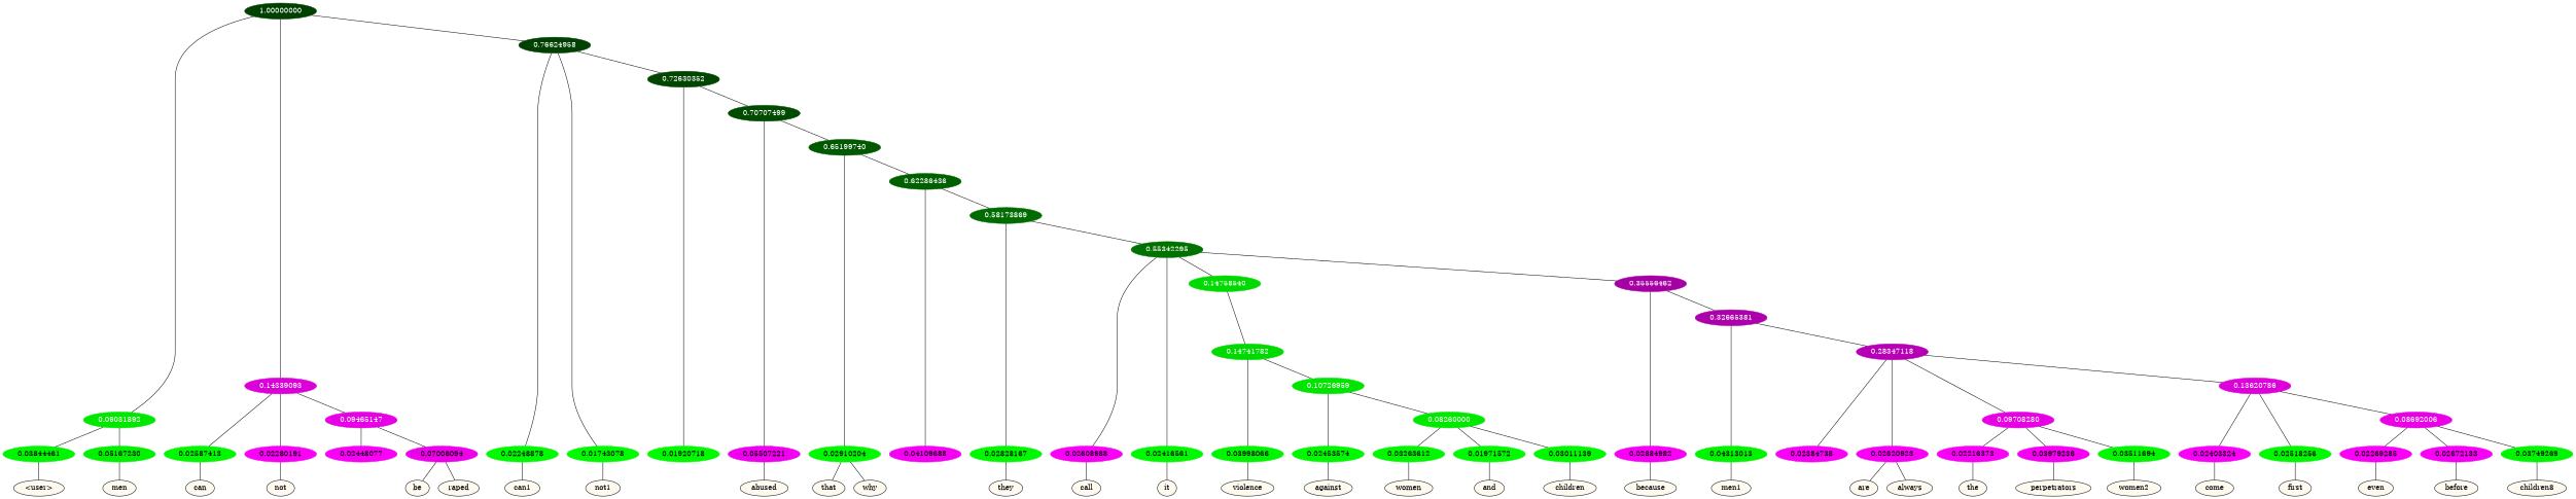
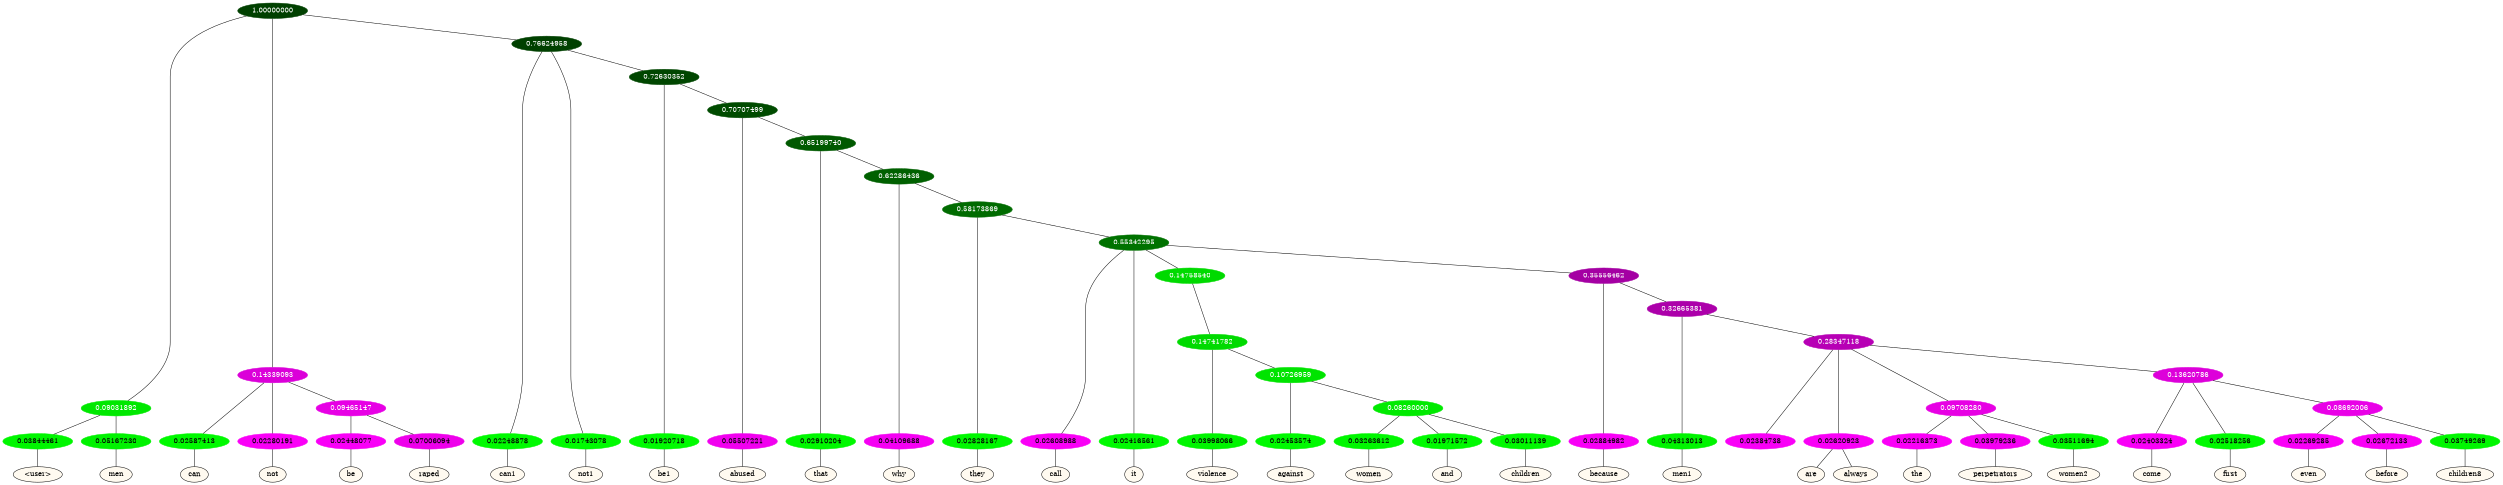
  graph {
    node [color=black format=png nodesep=0.001 ordering=out overlap_scaling=0.01 ranksep=0.001 style=filled]
    n1 [fillcolor=floralwhite height=0.15 label="\<user\>" style="filled,solid" width=0.15]
    n2 [fillcolor=floralwhite height=0.15 label=men style="filled,solid" width=0.15]
    n3 [fillcolor=floralwhite height=0.15 label=can style="filled,solid" width=0.15]
    n4 [fillcolor=floralwhite height=0.15 label=not style="filled,solid" width=0.15]
    n5 [fillcolor=floralwhite height=0.15 label=be style="filled,solid" width=0.15]
    n6 [fillcolor=floralwhite height=0.15 label=raped style="filled,solid" width=0.15]
    n7 [fillcolor=floralwhite height=0.15 label=can1 style="filled,solid" width=0.15]
    n8 [fillcolor=floralwhite height=0.15 label=not1 style="filled,solid" width=0.15]
+   n9 [fillcolor=floralwhite height=0.15 label=be1 style="filled,solid" width=0.15]
    n10 [fillcolor=floralwhite height=0.15 label=abused style="filled,solid" width=0.15]
    n11 [fillcolor=floralwhite height=0.15 label=that style="filled,solid" width=0.15]
    n12 [fillcolor=floralwhite height=0.15 label=why style="filled,solid" width=0.15]
    n13 [fillcolor=floralwhite height=0.15 label=they style="filled,solid" width=0.15]
    n14 [fillcolor=floralwhite height=0.15 label=call style="filled,solid" width=0.15]
    n15 [fillcolor=floralwhite height=0.15 label=it style="filled,solid" width=0.15]
    n16 [fillcolor=floralwhite height=0.15 label=violence style="filled,solid" width=0.15]
    n17 [fillcolor=floralwhite height=0.15 label=against style="filled,solid" width=0.15]
    n18 [fillcolor=floralwhite height=0.15 label=women style="filled,solid" width=0.15]
    n19 [fillcolor=floralwhite height=0.15 label=and style="filled,solid" width=0.15]
    n20 [fillcolor=floralwhite height=0.15 label=children style="filled,solid" width=0.15]
    n21 [fillcolor=floralwhite height=0.15 label=because style="filled,solid" width=0.15]
    n22 [fillcolor=floralwhite height=0.15 label=men1 style="filled,solid" width=0.15]
    n23 [fillcolor=floralwhite height=0.15 label=are style="filled,solid" width=0.15]
    n24 [fillcolor=floralwhite height=0.15 label=always style="filled,solid" width=0.15]
    n25 [fillcolor=floralwhite height=0.15 label=the style="filled,solid" width=0.15]
    n26 [fillcolor=floralwhite height=0.15 label=perpetrators style="filled,solid" width=0.15]
    n27 [fillcolor=floralwhite height=0.15 label=women2 style="filled,solid" width=0.15]
    n28 [fillcolor=floralwhite height=0.15 label=come style="filled,solid" width=0.15]
    n29 [fillcolor=floralwhite height=0.15 label=first style="filled,solid" width=0.15]
    n30 [fillcolor=floralwhite height=0.15 label=even style="filled,solid" width=0.15]
    n31 [fillcolor=floralwhite height=0.15 label=before style="filled,solid" width=0.15]
    n32 [fillcolor=floralwhite height=0.15 label=children8 style="filled,solid" width=0.15]
    n33 [color="0.334 1.000 0.962" fontcolor=black height=0.15 label=0.03844461 width=0.15]
    n34 [color="0.334 1.000 0.948" fontcolor=black height=0.15 label=0.05167230 width=0.15]
    n35 [color="0.334 1.000 0.974" fontcolor=black height=0.15 label=0.02587413 width=0.15]
    n36 [color="0.835 1.000 0.977" fontcolor=black height=0.15 label=0.02280191 width=0.15]
    n37 [color="0.835 1.000 0.976" fontcolor=black height=0.15 label=0.02448077 width=0.15]
    n38 [color="0.835 1.000 0.930" fontcolor=black height=0.15 label=0.07006094 width=0.15]
    n39 [color="0.334 1.000 0.978" fontcolor=black height=0.15 label=0.02248878 width=0.15]
    n40 [color="0.334 1.000 0.983" fontcolor=black height=0.15 label=0.01743078 width=0.15]
    n41 [color="0.334 1.000 0.981" fontcolor=black height=0.15 label=0.01920718 width=0.15]
    n42 [color="0.835 1.000 0.945" fontcolor=black height=0.15 label=0.05507221 width=0.15]
    n43 [color="0.334 1.000 0.971" fontcolor=black height=0.15 label=0.02910204 width=0.15]
    n44 [color="0.835 1.000 0.959" fontcolor=black height=0.15 label=0.04109688 width=0.15]
    n45 [color="0.334 1.000 0.972" fontcolor=black height=0.15 label=0.02828167 width=0.15]
    n46 [color="0.835 1.000 0.974" fontcolor=black height=0.15 label=0.02608988 width=0.15]
    n47 [color="0.334 1.000 0.976" fontcolor=black height=0.15 label=0.02416561 width=0.15]
    n48 [color="0.334 1.000 0.960" fontcolor=black height=0.15 label=0.03998066 width=0.15]
    n49 [color="0.334 1.000 0.975" fontcolor=black height=0.15 label=0.02453574 width=0.15]
    n50 [color="0.334 1.000 0.967" fontcolor=black height=0.15 label=0.03263612 width=0.15]
    n51 [color="0.334 1.000 0.980" fontcolor=black height=0.15 label=0.01971572 width=0.15]
    n52 [color="0.334 1.000 0.970" fontcolor=black height=0.15 label=0.03011139 width=0.15]
    n53 [color="0.835 1.000 0.971" fontcolor=black height=0.15 label=0.02884982 width=0.15]
    n54 [color="0.334 1.000 0.957" fontcolor=black height=0.15 label=0.04313013 width=0.15]
    n55 [color="0.835 1.000 0.976" fontcolor=black height=0.15 label=0.02384738 width=0.15]
    n56 [color="0.835 1.000 0.974" fontcolor=black height=0.15 label=0.02620923 width=0.15]
    n57 [color="0.835 1.000 0.978" fontcolor=black height=0.15 label=0.02216373 width=0.15]
    n58 [color="0.835 1.000 0.960" fontcolor=black height=0.15 label=0.03979236 width=0.15]
    n59 [color="0.334 1.000 0.965" fontcolor=black height=0.15 label=0.03511694 width=0.15]
    n60 [color="0.835 1.000 0.976" fontcolor=black height=0.15 label=0.02403324 width=0.15]
    n61 [color="0.334 1.000 0.975" fontcolor=black height=0.15 label=0.02518256 width=0.15]
    n62 [color="0.835 1.000 0.977" fontcolor=black height=0.15 label=0.02269285 width=0.15]
    n63 [color="0.835 1.000 0.973" fontcolor=black height=0.15 label=0.02672133 width=0.15]
    n64 [color="0.334 1.000 0.963" fontcolor=black height=0.15 label=0.03749269 width=0.15]
    n65 [color="0.334 1.000 0.250" fontcolor=grey99 height=0.15 label=1.00000000 width=0.15]
    n66 [color="0.334 1.000 0.910" fontcolor=grey99 height=0.15 label=0.09031892 width=0.15]
    n67 [color="0.835 1.000 0.857" fontcolor=grey99 height=0.15 label=0.14339093 width=0.15]
    n68 [color="0.334 1.000 0.250" fontcolor=grey99 height=0.15 label=0.76624958 width=0.15]
    n69 [color="0.835 1.000 0.905" fontcolor=grey99 height=0.15 label=0.09465147 width=0.15]
    n70 [color="0.334 1.000 0.274" fontcolor=grey99 height=0.15 label=0.72630352 width=0.15]
    n71 [color="0.334 1.000 0.293" fontcolor=grey99 height=0.15 label=0.70707499 width=0.15]
    n72 [color="0.334 1.000 0.348" fontcolor=grey99 height=0.15 label=0.65199740 width=0.15]
    n73 [color="0.334 1.000 0.377" fontcolor=grey99 height=0.15 label=0.62286436 width=0.15]
    n74 [color="0.334 1.000 0.418" fontcolor=grey99 height=0.15 label=0.58173869 width=0.15]
    n75 [color="0.334 1.000 0.447" fontcolor=grey99 height=0.15 label=0.55342295 width=0.15]
    n76 [color="0.334 1.000 0.852" fontcolor=grey99 height=0.15 label=0.14758540 width=0.15]
    n77 [color="0.835 1.000 0.644" fontcolor=grey99 height=0.15 label=0.35556462 width=0.15]
    n78 [color="0.334 1.000 0.853" fontcolor=grey99 height=0.15 label=0.14741782 width=0.15]
    n79 [color="0.835 1.000 0.673" fontcolor=grey99 height=0.15 label=0.32665381 width=0.15]
    n80 [color="0.334 1.000 0.893" fontcolor=grey99 height=0.15 label=0.10726959 width=0.15]
    n81 [color="0.835 1.000 0.717" fontcolor=grey99 height=0.15 label=0.28347118 width=0.15]
    n82 [color="0.334 1.000 0.917" fontcolor=grey99 height=0.15 label=0.08260000 width=0.15]
    n83 [color="0.835 1.000 0.903" fontcolor=grey99 height=0.15 label=0.09708280 width=0.15]
    n84 [color="0.835 1.000 0.864" fontcolor=grey99 height=0.15 label=0.13620786 width=0.15]
    n85 [color="0.835 1.000 0.913" fontcolor=grey99 height=0.15 label=0.08692006 width=0.15]
    subgraph sub_1 {
      rank=same
      n1
      n2
      n3
      n4
      n5
      n6
      n7
      n8
+     n9
      n10
      n11
      n12
      n13
      n14
      n15
      n16
      n17
      n18
      n19
      n20
      n21
      n22
      n23
      n24
      n25
      n26
      n27
      n28
      n29
      n30
      n31
      n32
    }
    subgraph sub_2 {
      rank=same
      n33
      n34
      n35
      n36
      n37
      n38
      n39
      n40
      n41
      n42
      n43
      n44
      n45
      n46
      n47
      n48
      n49
      n50
      n51
      n52
      n53
      n54
      n55
      n56
      n57
      n58
      n59
      n60
      n61
      n62
      n63
      n64
    }
    n33 -- n1
    n34 -- n2
    n35 -- n3
    n36 -- n4
-   n38 -- n5
+   n37 -- n5
    n38 -- n6
    n39 -- n7
    n40 -- n8
+   n41 -- n9
    n42 -- n10
    n43 -- n11
-   n43 -- n12
+   n44 -- n12
    n45 -- n13
    n46 -- n14
    n47 -- n15
    n48 -- n16
    n49 -- n17
    n50 -- n18
    n51 -- n19
    n52 -- n20
    n53 -- n21
    n54 -- n22
    n56 -- n23
    n56 -- n24
    n57 -- n25
    n58 -- n26
    n59 -- n27
    n60 -- n28
    n61 -- n29
    n62 -- n30
    n63 -- n31
    n64 -- n32
    n65 -- n66
    n65 -- n67
    n65 -- n68
    n66 -- n33
    n66 -- n34
    n67 -- n35
    n67 -- n36
    n67 -- n69
    n68 -- n39
    n68 -- n40
    n68 -- n70
    n69 -- n37
    n69 -- n38
    n70 -- n41
    n70 -- n71
    n71 -- n42
    n71 -- n72
    n72 -- n43
    n72 -- n73
    n73 -- n44
    n73 -- n74
    n74 -- n45
    n74 -- n75
    n75 -- n46
    n75 -- n47
    n75 -- n76
    n75 -- n77
    n76 -- n78
    n77 -- n53
    n77 -- n79
    n78 -- n48
    n78 -- n80
    n79 -- n54
    n79 -- n81
    n80 -- n49
    n80 -- n82
    n81 -- n55
    n81 -- n56
    n81 -- n83
    n81 -- n84
    n82 -- n50
    n82 -- n51
    n82 -- n52
    n83 -- n57
    n83 -- n58
    n83 -- n59
    n84 -- n60
    n84 -- n61
    n84 -- n85
    n85 -- n62
    n85 -- n63
    n85 -- n64
  }
